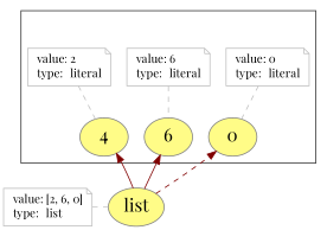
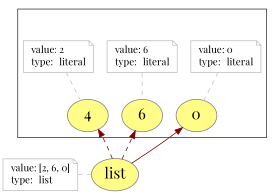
  digraph {
    fontname="Playfair Display"
    newrank=true
    rankdir=TB
    splines=spline
    node [color="#808080" fontname="Playfair Display" fontsize=20]
    edge [fontname="Playfair Display" style=dashed color=gray]
    n1 [fillcolor="#FFFC87" label=4 style=filled]
    n2 [fillcolor="#FFFC87" label=6 style=filled]
    n3 [fillcolor="#FFFC87" label=0 style=filled]
    n4 [fillcolor="#FFFC87" label=list style=filled]
    n5 [color=gray fontcolor=black fontsize=13 label=<<TABLE cellpadding="0" border="0"> 	<TR> 	    <TD align="left">value:</TD> 	    <TD align="left">[2, 6, 0]</TD> 	</TR> 	<TR> 	    <TD align="left">type:</TD> 	    <TD align="left">list</TD> 	</TR> </TABLE>> shape=note]
    n6 [color=gray fontcolor=black fontsize=13 label=<<TABLE cellpadding="0" border="0"> 	<TR> 	    <TD align="left">value:</TD> 	    <TD align="left">2</TD> 	</TR> 	<TR> 	    <TD align="left">type:</TD> 	    <TD align="left">literal</TD> 	</TR> </TABLE>> shape=note]
    n7 [color=gray fontcolor=black fontsize=13 label=<<TABLE cellpadding="0" border="0"> 	<TR> 	    <TD align="left">value:</TD> 	    <TD align="left">6</TD> 	</TR> 	<TR> 	    <TD align="left">type:</TD> 	    <TD align="left">literal</TD> 	</TR> </TABLE>> shape=note]
    n8 [color=gray fontcolor=black fontsize=13 label=<<TABLE cellpadding="0" border="0"> 	<TR> 	    <TD align="left">value:</TD> 	    <TD align="left">0</TD> 	</TR> 	<TR> 	    <TD align="left">type:</TD> 	    <TD align="left">literal</TD> 	</TR> </TABLE>> shape=note]
    subgraph sub_1 {
      rank=same
      n1
      n2
      n3
    }
    subgraph sub_2 {
      rank=same
      n4
      n5
    }
    subgraph cluster_3 {
      color="#333333"
      fontcolor=white
      fontsize=24
      label=Members
      labeljust=r
      labelloc=t
      n1
      n2
      n3
      n6
      n7
      n8
    }
    n1 -> n2 [style=invis color=""]
    n1 -> n4 [style=invis color=""]
    n2 -> n3 [style=invis color=""]
-   n4 -> n1 [color="#800000" fontcolor="#800000" style=""]
-   n4 -> n2 [color="#800000" fontcolor="#800000" style=""]
-   n4 -> n3 [color="#800000" fontcolor="#800000"]
+   n4 -> n1 [color="#800000" fontcolor="#800000"]
+   n4 -> n2 [color="#800000" fontcolor="#800000"]
+   n4 -> n3 [color="#800000" fontcolor="#800000" style=""]
    n5 -> n4 [arrowhead=none]
    n6 -> n1 [arrowhead=none]
    n7 -> n2 [arrowhead=none]
    n8 -> n3 [arrowhead=none]
  }
